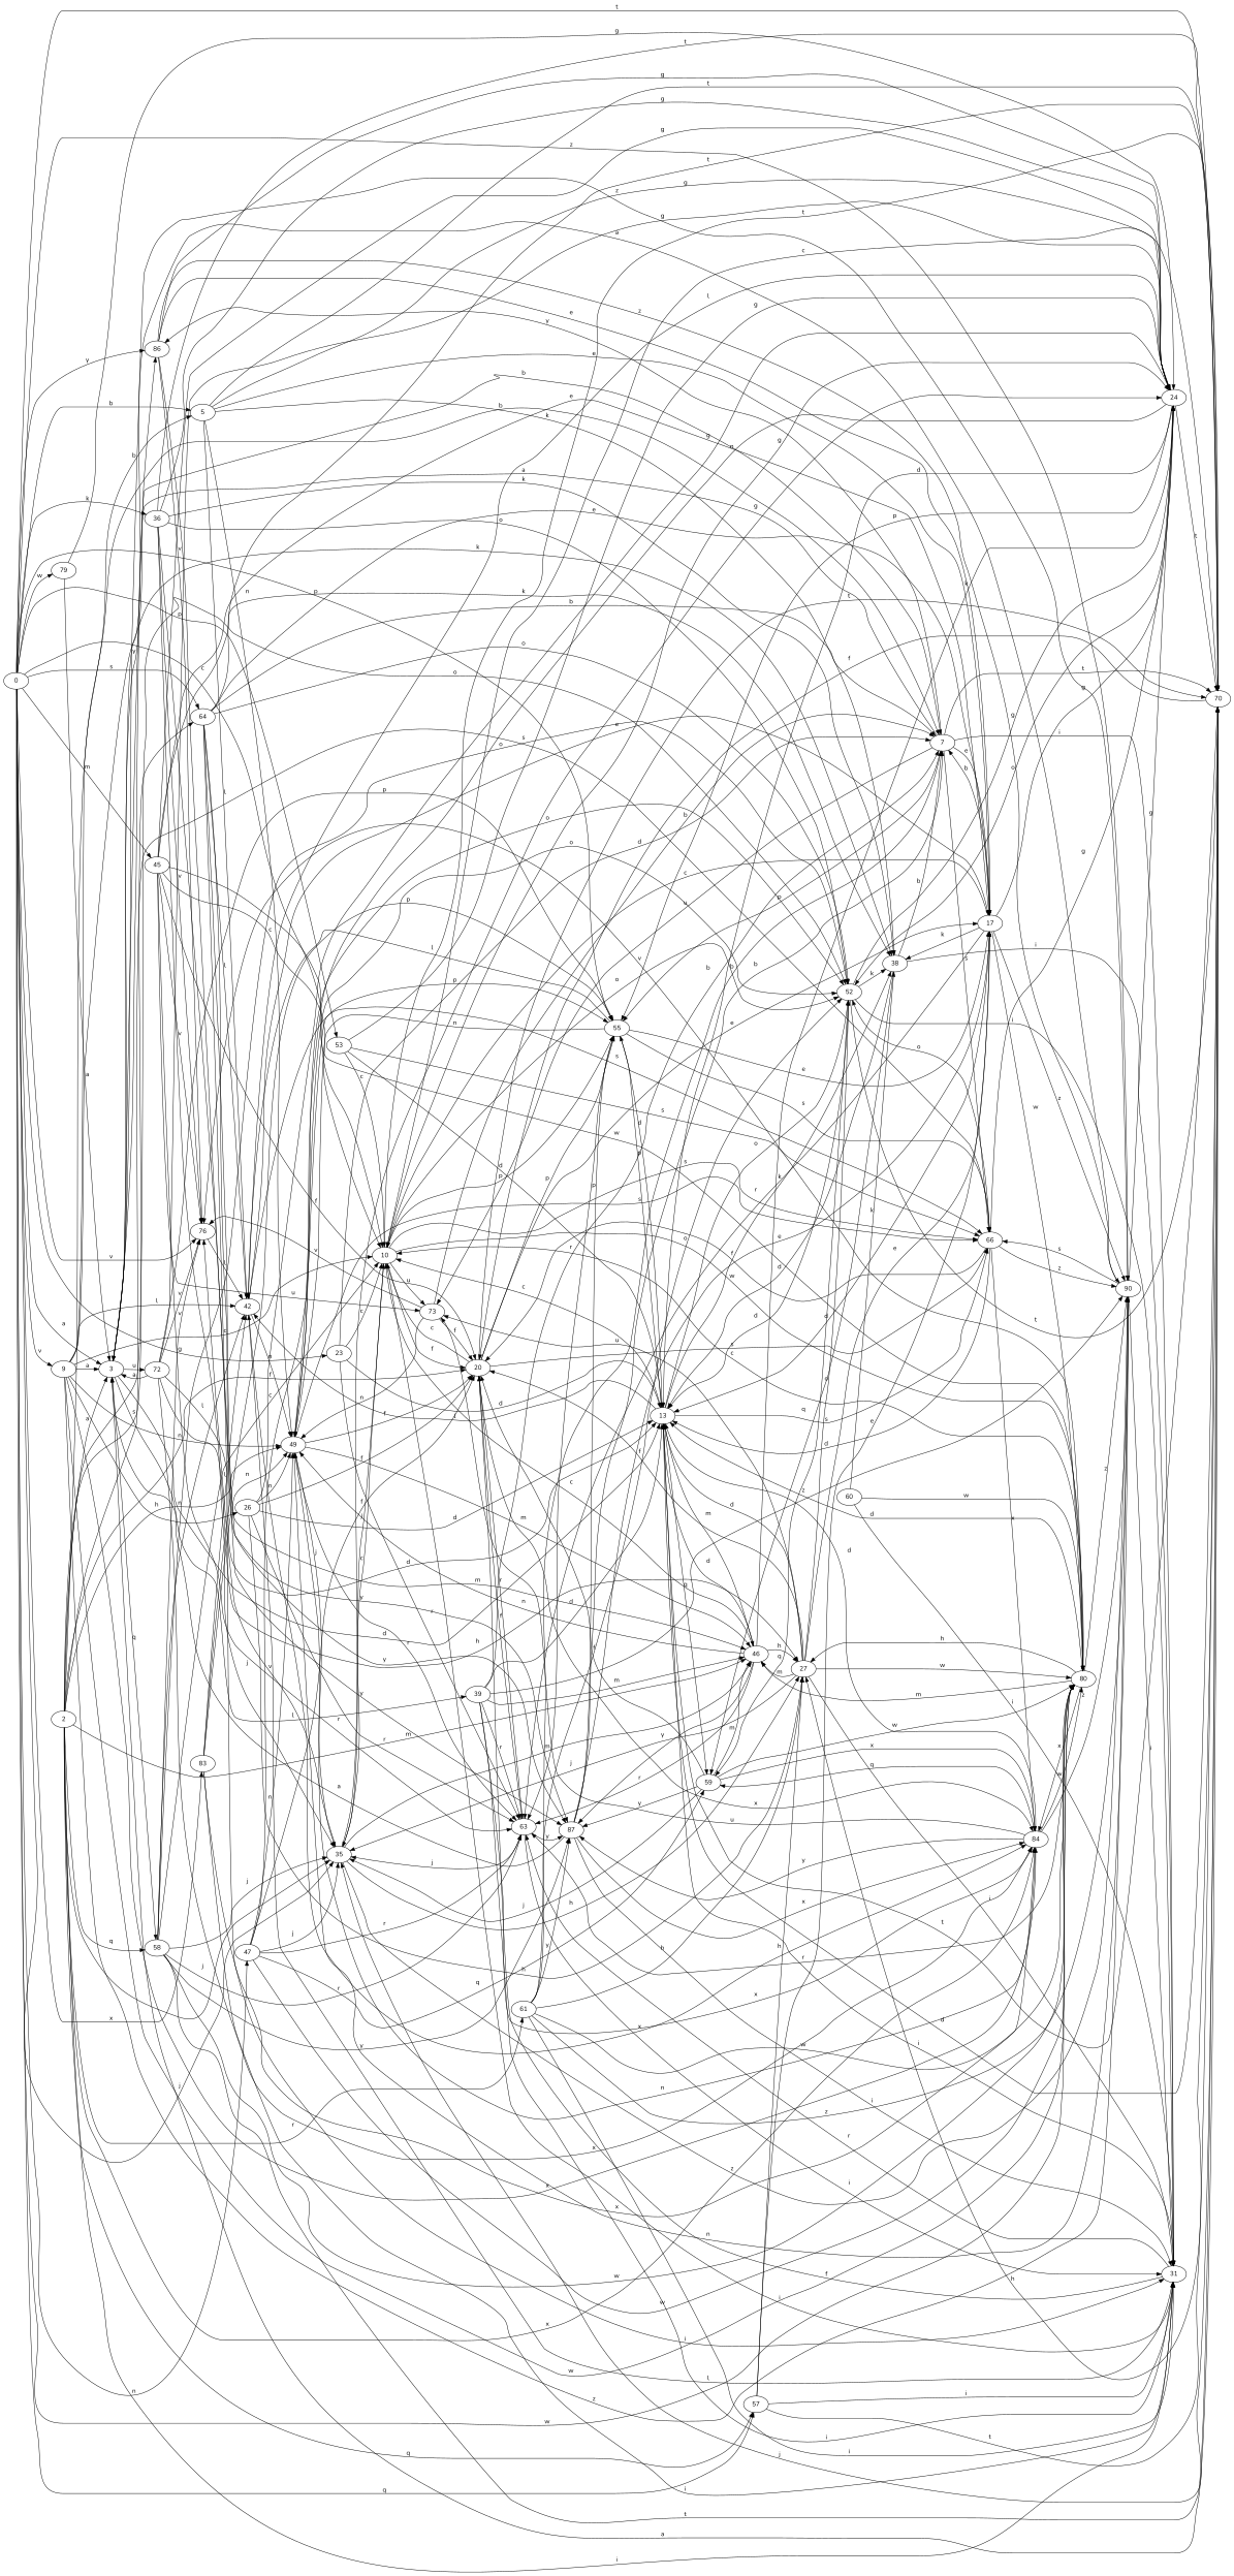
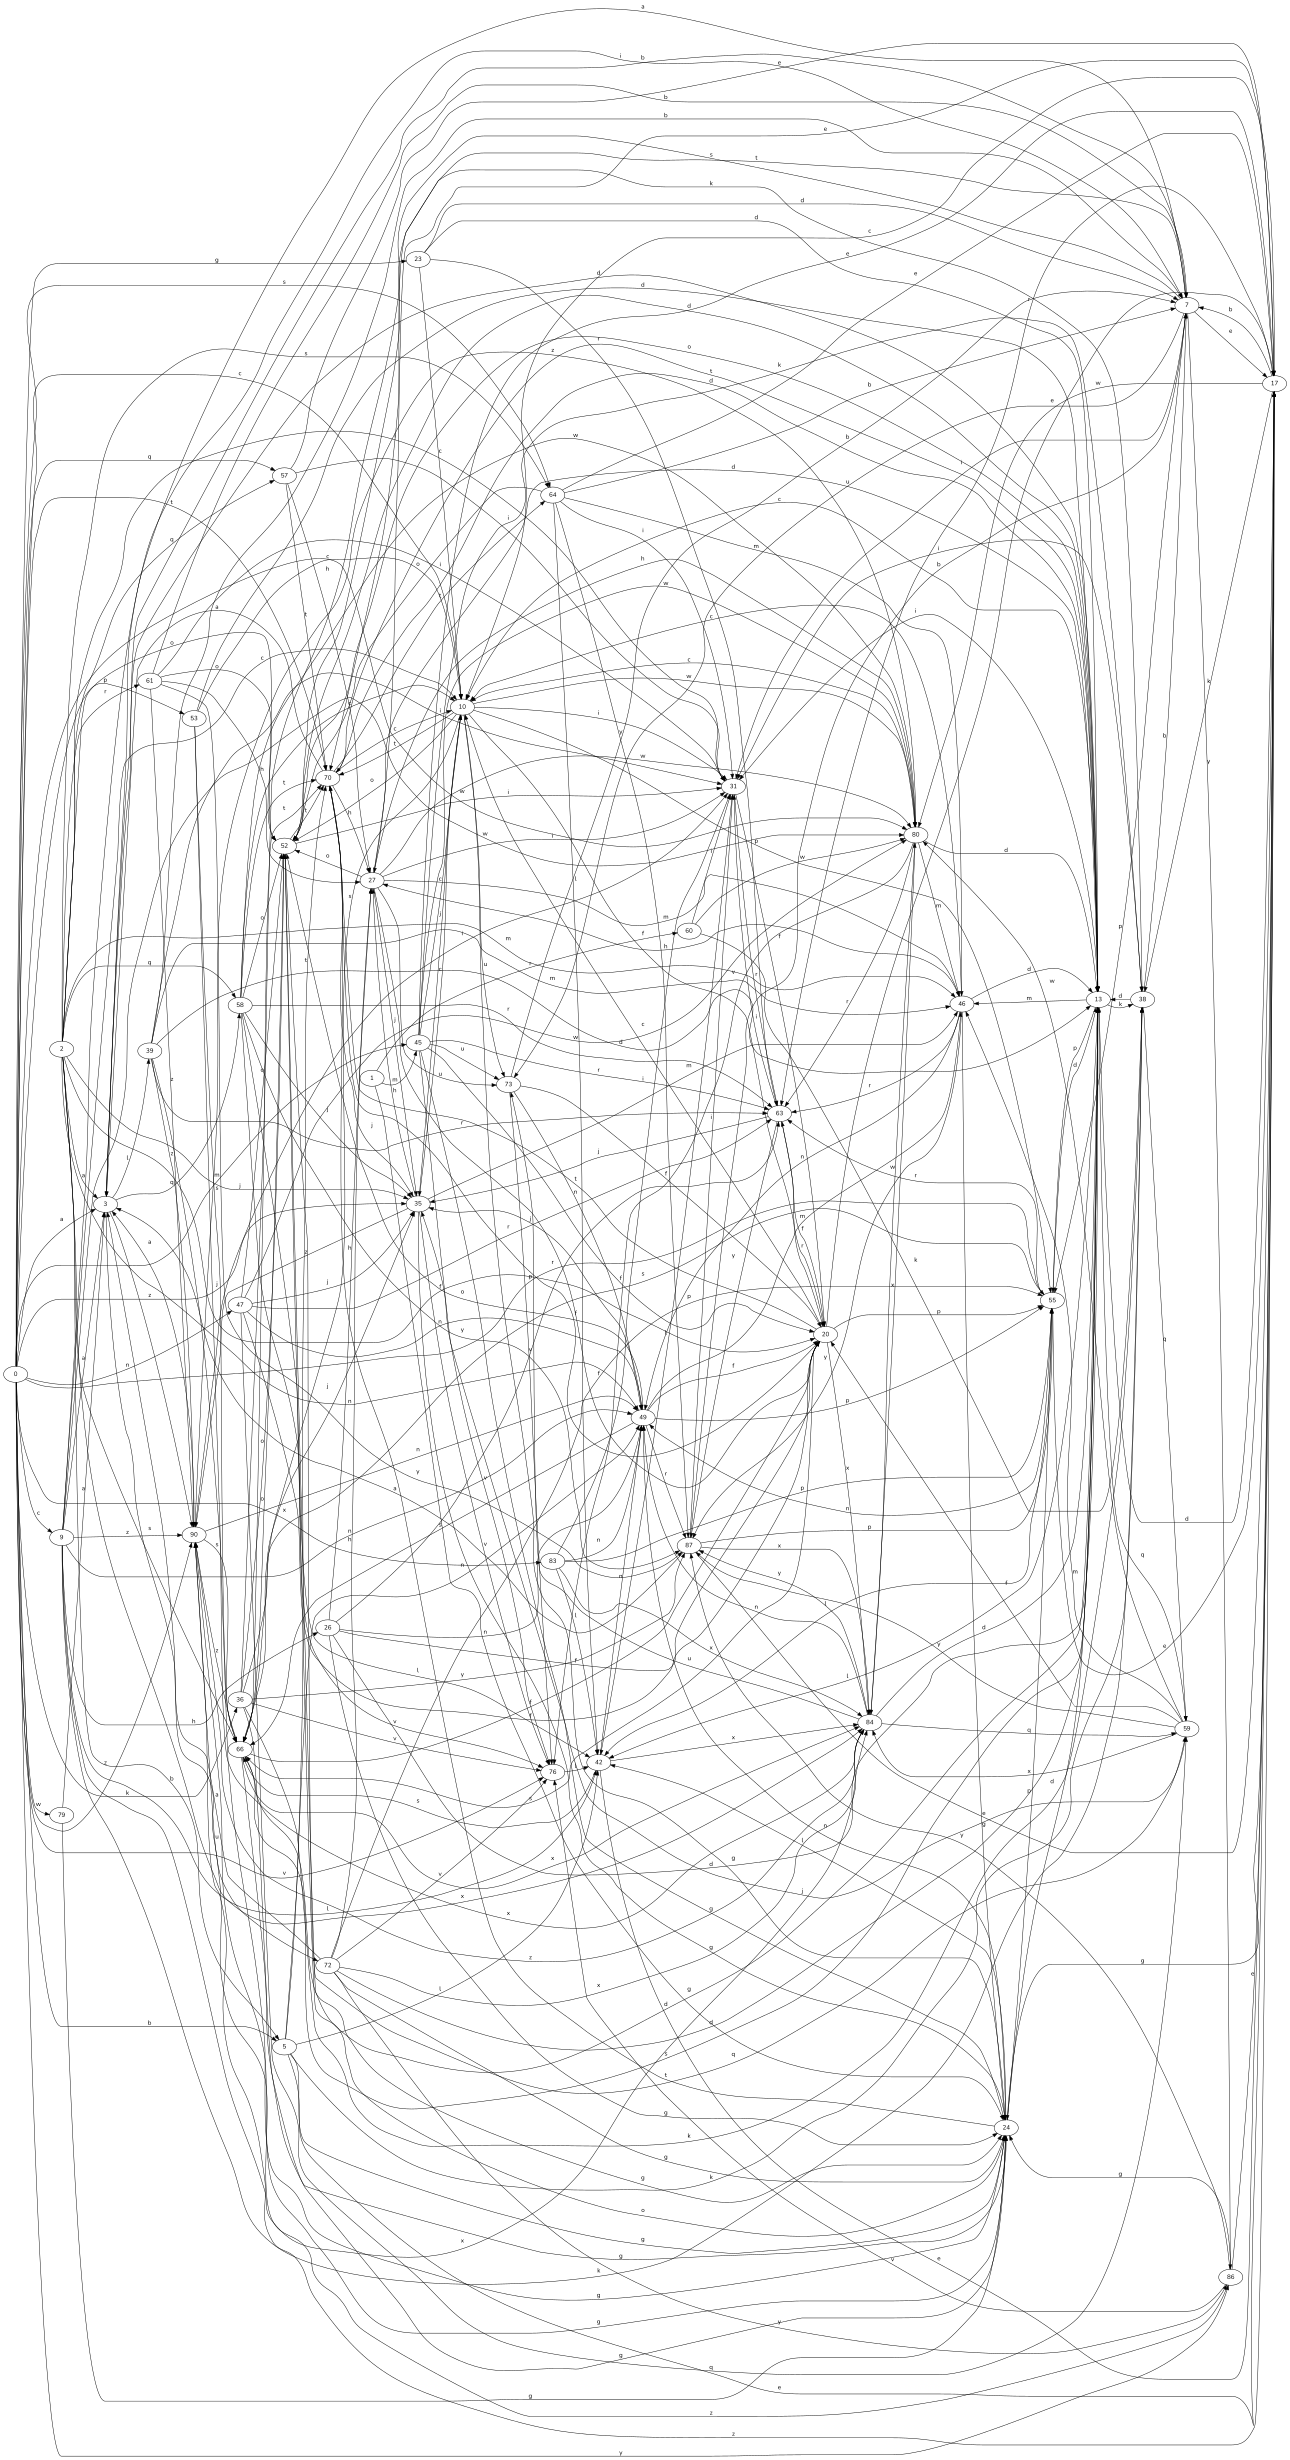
  strict digraph {
    fontname=Nunito
    rankdir=LR
    node [fontname=Nunito]
    edge [fontname=Nunito]
    0
    3
    5
    9
    10
    23
    35
    36
    45
    47
    53
    55
    57
    64
    70
    76
    79
    80
    83
    86
    90
    58
    7
    13
    39
    72
    24
    49
    17
    38
    42
    84
    26
    20
    31
    52
    66
    73
    63
    46
    27
    87
    59
+   1
    60
    2
    61
    0 -> 3 [label=a]
    0 -> 5 [label=b]
-   0 -> 9 [label=v]
+   0 -> 9 [label=c]
    0 -> 10 [label=c]
    0 -> 23 [label=g]
    0 -> 35 [label=j]
    0 -> 36 [label=k]
    0 -> 45 [label=m]
    0 -> 47 [label=n]
    0 -> 53 [label=p]
    0 -> 55 [label=p]
    0 -> 57 [label=q]
    0 -> 64 [label=s]
    0 -> 70 [label=t]
    0 -> 76 [label=v]
    0 -> 79 [label=w]
    0 -> 80 [label=w]
    0 -> 83 [label=x]
    0 -> 86 [label=y]
    0 -> 90 [label=z]
-   3 -> 86 [label=y]
+   72 -> 86 [label=y]
    3 -> 90 [label=z]
    3 -> 58 [label=q]
    3 -> 7 [label=b]
    3 -> 13 [label=d]
    3 -> 39 [label=l]
    3 -> 72 [label=u]
    5 -> 70 [label=t]
    5 -> 24 [label=g]
    5 -> 49 [label=n]
    5 -> 17 [label=e]
    5 -> 38 [label=k]
    5 -> 42 [label=l]
    9 -> 3 [label=a]
    9 -> 10 [label=c]
    9 -> 80 [label=w]
    9 -> 90 [label=z]
-   9 -> 7 [label=b]
+   9 -> 7 [label=i]
    9 -> 49 [label=n]
    9 -> 38 [label=k]
    9 -> 42 [label=l]
    9 -> 84 [label=x]
    9 -> 26 [label=h]
    10 -> 35 [label=j]
    10 -> 55 [label=p]
    10 -> 70 [label=t]
    10 -> 80 [label=w]
    10 -> 24 [label=g]
    10 -> 20 [label=f]
    10 -> 31 [label=i]
    10 -> 52 [label=o]
    10 -> 66 [label=s]
    10 -> 73 [label=u]
    23 -> 10 [label=c]
    23 -> 7 [label=d]
    23 -> 13 [label=d]
    23 -> 63 [label=r]
    35 -> 10 [label=c]
    35 -> 76 [label=v]
    35 -> 90 [label=z]
    35 -> 24 [label=g]
    35 -> 46 [label=m]
    35 -> 27 [label=h]
    36 -> 35 [label=j]
    36 -> 70 [label=t]
    36 -> 76 [label=v]
    36 -> 24 [label=g]
    36 -> 38 [label=k]
    36 -> 52 [label=o]
    36 -> 87 [label=y]
    45 -> 10 [label=c]
    45 -> 76 [label=v]
    45 -> 80 [label=w]
    45 -> 24 [label=g]
    45 -> 17 [label=e]
    45 -> 38 [label=k]
    45 -> 20 [label=f]
    45 -> 73 [label=u]
    45 -> 63 [label=r]
    47 -> 35 [label=j]
    47 -> 80 [label=w]
    47 -> 49 [label=n]
    47 -> 20 [label=f]
    47 -> 52 [label=o]
    47 -> 63 [label=r]
    47 -> 59 [label=q]
    53 -> 10 [label=c]
    53 -> 13 [label=d]
    53 -> 24 [label=g]
    53 -> 66 [label=s]
    55 -> 13 [label=d]
    55 -> 49 [label=n]
    55 -> 17 [label=e]
    55 -> 42 [label=l]
    55 -> 66 [label=s]
    55 -> 63 [label=r]
    57 -> 70 [label=t]
    57 -> 17 [label=e]
    57 -> 31 [label=i]
    57 -> 27 [label=h]
-   64 -> 70 [label=t]
+   70 -> 64 [label=t]
    64 -> 7 [label=b]
    64 -> 17 [label=e]
    64 -> 42 [label=l]
    64 -> 31 [label=i]
    64 -> 52 [label=o]
    64 -> 46 [label=m]
    64 -> 87 [label=y]
    70 -> 3 [label=a]
    70 -> 10 [label=c]
    70 -> 35 [label=j]
    70 -> 13 [label=d]
    70 -> 20 [label=f]
    70 -> 27 [label=h]
    76 -> 42 [label=l]
    79 -> 3 [label=a]
    79 -> 24 [label=g]
    80 -> 10 [label=c]
    80 -> 76 [label=v]
    80 -> 90 [label=z]
    80 -> 13 [label=d]
    80 -> 84 [label=x]
    80 -> 63 [label=r]
    80 -> 46 [label=m]
    80 -> 27 [label=h]
    83 -> 55 [label=p]
    83 -> 49 [label=n]
    83 -> 42 [label=l]
    83 -> 84 [label=x]
    83 -> 31 [label=i]
    86 -> 76 [label=v]
    86 -> 90 [label=z]
    86 -> 24 [label=g]
    86 -> 17 [label=e]
    86 -> 87 [label=y]
    90 -> 3 [label=a]
    90 -> 24 [label=g]
    90 -> 49 [label=n]
    90 -> 31 [label=i]
    90 -> 66 [label=s]
    58 -> 10 [label=c]
    58 -> 35 [label=j]
    58 -> 70 [label=t]
    58 -> 76 [label=v]
    58 -> 80 [label=w]
    58 -> 42 [label=l]
    58 -> 52 [label=o]
    58 -> 63 [label=r]
    58 -> 87 [label=y]
    7 -> 3 [label=a]
    7 -> 55 [label=p]
    7 -> 70 [label=t]
    7 -> 86 [label=y]
    7 -> 17 [label=e]
    7 -> 31 [label=i]
    7 -> 66 [label=s]
    7 -> 73 [label=u]
    13 -> 10 [label=c]
    13 -> 55 [label=p]
    13 -> 70 [label=t]
    13 -> 38 [label=k]
    13 -> 42 [label=l]
    13 -> 31 [label=i]
    13 -> 52 [label=o]
    13 -> 66 [label=s]
    13 -> 46 [label=m]
    13 -> 59 [label=q]
    39 -> 90 [label=z]
    39 -> 7 [label=b]
    39 -> 13 [label=d]
    39 -> 84 [label=x]
    39 -> 31 [label=i]
    39 -> 63 [label=r]
    39 -> 46 [label=m]
    72 -> 3 [label=a]
    72 -> 55 [label=p]
    72 -> 76 [label=v]
    72 -> 13 [label=d]
    72 -> 24 [label=g]
    72 -> 84 [label=x]
    72 -> 27 [label=h]
    24 -> 55 [label=p]
    24 -> 70 [label=t]
    24 -> 13 [label=d]
    24 -> 49 [label=n]
    24 -> 42 [label=l]
    24 -> 52 [label=o]
    49 -> 35 [label=j]
    49 -> 55 [label=p]
    49 -> 20 [label=f]
    49 -> 52 [label=o]
    49 -> 66 [label=s]
-   49 -> 63 [label=r]
+   49 -> 87 [label=r]
    49 -> 46 [label=m]
    17 -> 10 [label=c]
    17 -> 80 [label=w]
    17 -> 90 [label=z]
    17 -> 7 [label=b]
    17 -> 13 [label=d]
    17 -> 24 [label=g]
    17 -> 38 [label=k]
    17 -> 63 [label=r]
    38 -> 7 [label=b]
    38 -> 13 [label=d]
    38 -> 31 [label=i]
    38 -> 59 [label=q]
    42 -> 49 [label=n]
    42 -> 17 [label=e]
    42 -> 84 [label=x]
    42 -> 66 [label=s]
    84 -> 80 [label=w]
    84 -> 90 [label=z]
    84 -> 13 [label=d]
    84 -> 49 [label=n]
    84 -> 73 [label=u]
    84 -> 87 [label=y]
    84 -> 59 [label=q]
    26 -> 13 [label=d]
    26 -> 24 [label=g]
    26 -> 49 [label=n]
    26 -> 20 [label=f]
    26 -> 63 [label=r]
    26 -> 27 [label=h]
    20 -> 10 [label=c]
    20 -> 55 [label=p]
    20 -> 70 [label=t]
    20 -> 17 [label=e]
    20 -> 84 [label=x]
    20 -> 66 [label=s]
    20 -> 63 [label=r]
    31 -> 42 [label=l]
    31 -> 20 [label=f]
    31 -> 63 [label=r]
    52 -> 70 [label=t]
    52 -> 13 [label=d]
    52 -> 24 [label=g]
    52 -> 38 [label=k]
    52 -> 31 [label=i]
    52 -> 59 [label=q]
    66 -> 90 [label=z]
    66 -> 13 [label=d]
    66 -> 24 [label=g]
    66 -> 84 [label=x]
    66 -> 20 [label=f]
    66 -> 52 [label=o]
    73 -> 76 [label=v]
    73 -> 7 [label=b]
    73 -> 49 [label=n]
    73 -> 20 [label=f]
    63 -> 35 [label=j]
    63 -> 20 [label=f]
    63 -> 31 [label=i]
    63 -> 87 [label=y]
    46 -> 10 [label=c]
    46 -> 13 [label=d]
-   46 -> 24 [label=k]
+   46 -> 24 [label=g]
    46 -> 49 [label=n]
    46 -> 63 [label=r]
    46 -> 27 [label=h]
    46 -> 87 [label=y]
    27 -> 35 [label=j]
    27 -> 80 [label=w]
    27 -> 13 [label=d]
    27 -> 17 [label=e]
    27 -> 20 [label=f]
    27 -> 31 [label=i]
    27 -> 52 [label=o]
    27 -> 73 [label=u]
    27 -> 46 [label=m]
    87 -> 3 [label=a]
    87 -> 55 [label=p]
    87 -> 7 [label=b]
    87 -> 17 [label=e]
    87 -> 84 [label=x]
    87 -> 31 [label=i]
    59 -> 35 [label=j]
    59 -> 80 [label=w]
    59 -> 84 [label=x]
    59 -> 20 [label=f]
    59 -> 46 [label=m]
    59 -> 87 [label=y]
+   1 -> 45 [label=m]
+   1 -> 24 [label=g]
+   1 -> 60 [label=r]
    60 -> 80 [label=w]
    60 -> 38 [label=k]
    60 -> 31 [label=i]
    2 -> 3 [label=a]
    2 -> 5 [label=b]
    2 -> 35 [label=j]
    2 -> 57 [label=q]
    2 -> 64 [label=s]
    2 -> 58 [label=q]
    2 -> 49 [label=n]
    2 -> 84 [label=x]
    2 -> 20 [label=f]
    2 -> 31 [label=i]
    2 -> 52 [label=o]
    2 -> 66 [label=s]
    2 -> 46 [label=m]
    2 -> 61 [label=r]
-   61 -> 80 [label=w]
    61 -> 90 [label=z]
    61 -> 7 [label=b]
    61 -> 31 [label=i]
    61 -> 52 [label=o]
    61 -> 27 [label=h]
    61 -> 87 [label=y]
  }
